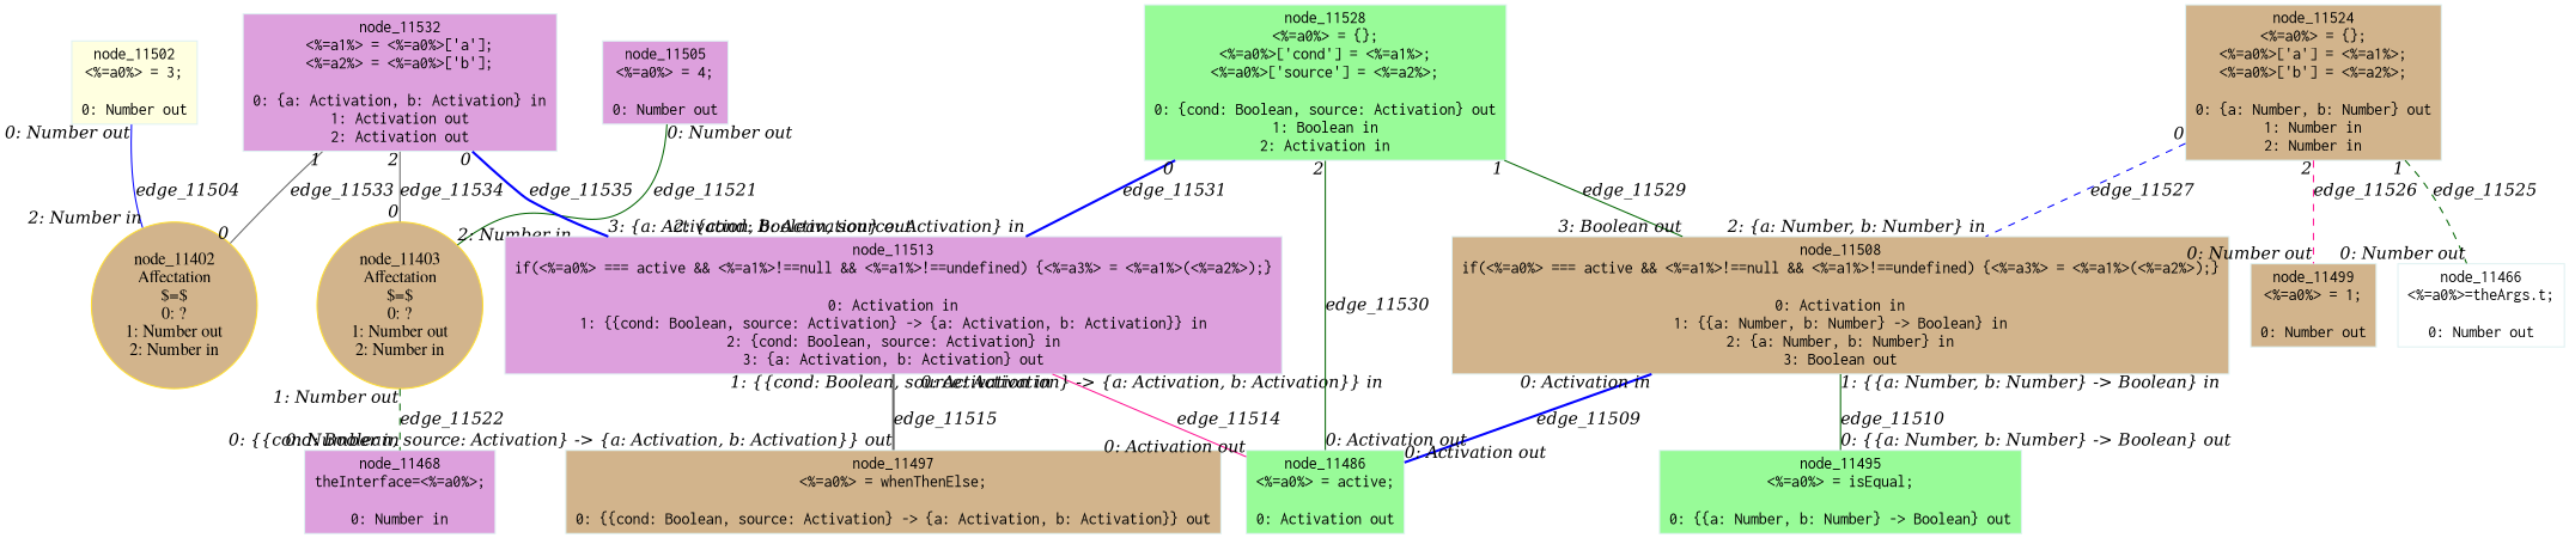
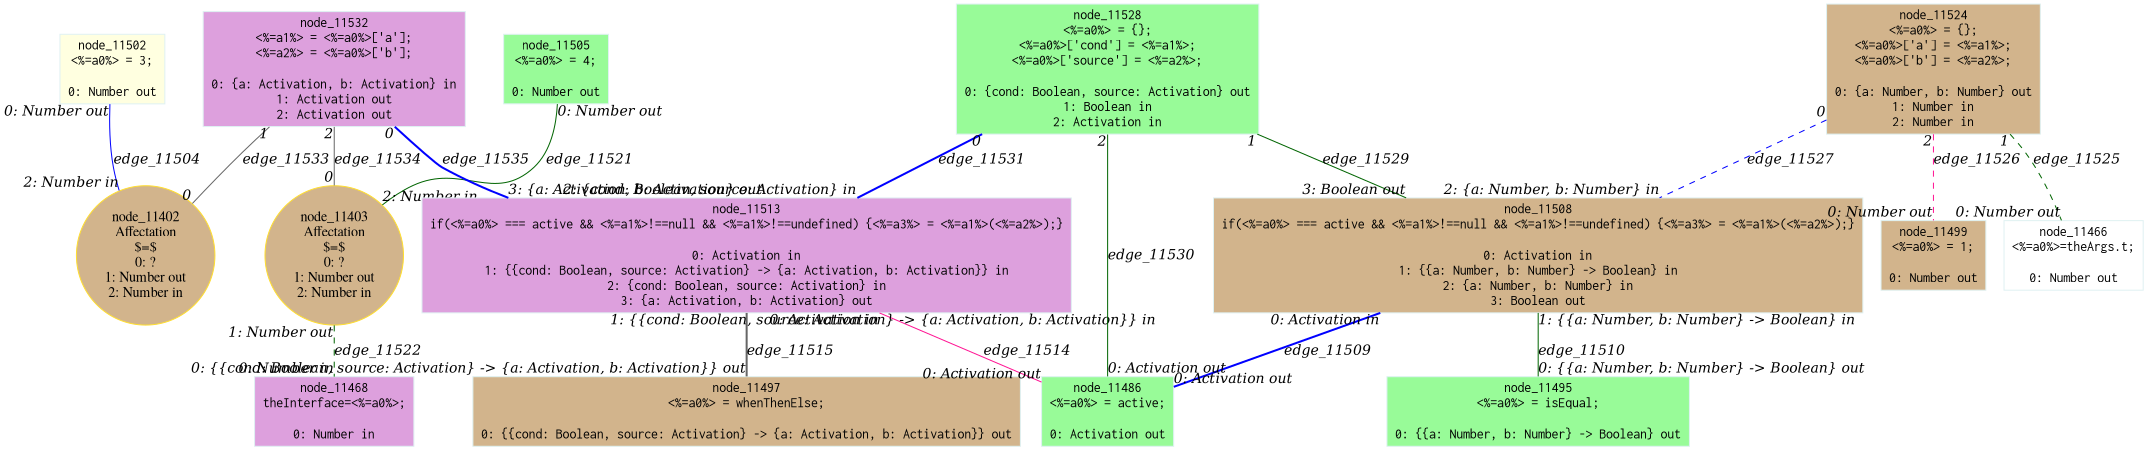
  digraph {
    node [color="#dff1f2" fillcolor=tan fontname=Courier shape=box style=filled]
    edge [arrowHead=none arrowsize=1 color=darkgreen dir=none fontname="Times-Italic" headlabel="0: Activation out" style=solid taillabel=1]
    n1 [color="#ffde2f" fontname=Times label="node_11402\nAffectation\n$=$\n0: ?\n1: Number out\n2: Number in" shape=ellipse]
    n2 [fillcolor=plum label="node_11468\ntheInterface=<%=a0%>;\n\n0: Number in"]
    n3 [color="#ffde2f" fontname=Times label="node_11403\nAffectation\n$=$\n0: ?\n1: Number out\n2: Number in" shape=ellipse]
    n4 [fillcolor=white label="node_11466\n<%=a0%>=theArgs.t;\n\n0: Number out"]
    n5 [fillcolor=palegreen label="node_11486\n<%=a0%> = active;\n\n0: Activation out"]
    n6 [fillcolor=palegreen label="node_11495\n<%=a0%> = isEqual;\n\n0: {{a: Number, b: Number} -> Boolean} out"]
    n7 [label="node_11497\n<%=a0%> = whenThenElse;\n\n0: {{cond: Boolean, source: Activation} -> {a: Activation, b: Activation}} out"]
    n8 [label="node_11499\n<%=a0%> = 1;\n\n0: Number out"]
    n9 [fillcolor=lightyellow label="node_11502\n<%=a0%> = 3;\n\n0: Number out"]
-   n10 [fillcolor=plum label="node_11505\n<%=a0%> = 4;\n\n0: Number out"]
+   n10 [fillcolor=palegreen label="node_11505\n<%=a0%> = 4;\n\n0: Number out"]
    n11 [label="node_11508\nif(<%=a0%> === active && <%=a1%>!==null && <%=a1%>!==undefined) {<%=a3%> = <%=a1%>(<%=a2%>);}\n\n0: Activation in\n1: {{a: Number, b: Number} -> Boolean} in\n2: {a: Number, b: Number} in\n3: Boolean out"]
    n12 [fillcolor=plum label="node_11513\nif(<%=a0%> === active && <%=a1%>!==null && <%=a1%>!==undefined) {<%=a3%> = <%=a1%>(<%=a2%>);}\n\n0: Activation in\n1: {{cond: Boolean, source: Activation} -> {a: Activation, b: Activation}} in\n2: {cond: Boolean, source: Activation} in\n3: {a: Activation, b: Activation} out"]
    n13 [label="node_11524\n<%=a0%> = {};\n<%=a0%>['a'] = <%=a1%>;\n<%=a0%>['b'] = <%=a2%>;\n\n0: {a: Number, b: Number} out\n1: Number in\n2: Number in"]
    n14 [fillcolor=palegreen label="node_11528\n<%=a0%> = {};\n<%=a0%>['cond'] = <%=a1%>;\n<%=a0%>['source'] = <%=a2%>;\n\n0: {cond: Boolean, source: Activation} out\n1: Boolean in\n2: Activation in"]
    n15 [fillcolor=plum label="node_11532\n<%=a1%> = <%=a0%>['a'];\n<%=a2%> = <%=a0%>['b'];\n\n0: {a: Activation, b: Activation} in\n1: Activation out\n2: Activation out"]
    n3 -> n2 [headlabel="0: Number in" label=edge_11522 style=dashed taillabel="1: Number out"]
    n9 -> n1 [color=blue headlabel="2: Number in" label=edge_11504 taillabel="0: Number out"]
    n10 -> n3 [headlabel="2: Number in" label=edge_11521 taillabel="0: Number out"]
    n11 -> n5 [color=blue label=edge_11509 style=bold taillabel="0: Activation in"]
    n11 -> n6 [headlabel="0: {{a: Number, b: Number} -> Boolean} out" label=edge_11510 taillabel="1: {{a: Number, b: Number} -> Boolean} in"]
    n12 -> n5 [color=deeppink label=edge_11514 taillabel="0: Activation in"]
    n12 -> n7 [color=gray40 headlabel="0: {{cond: Boolean, source: Activation} -> {a: Activation, b: Activation}} out" label=edge_11515 style=bold taillabel="1: {{cond: Boolean, source: Activation} -> {a: Activation, b: Activation}} in"]
    n13 -> n4 [headlabel="0: Number out" label=edge_11525 style=dashed]
    n13 -> n8 [color=deeppink headlabel="0: Number out" label=edge_11526 style=dashed taillabel=2]
    n13 -> n11 [color=blue headlabel="2: {a: Number, b: Number} in" label=edge_11527 style=dashed taillabel=0]
    n14 -> n5 [label=edge_11530 taillabel=2]
    n14 -> n11 [headlabel="3: Boolean out" label=edge_11529]
    n14 -> n12 [color=blue headlabel="2: {cond: Boolean, source: Activation} in" label=edge_11531 style=bold taillabel=0]
    n15 -> n1 [color=gray40 headlabel=0 label=edge_11533]
    n15 -> n3 [color=gray40 headlabel=0 label=edge_11534 taillabel=2]
    n15 -> n12 [color=blue headlabel="3: {a: Activation, b: Activation} out" label=edge_11535 style=bold taillabel=0]
  }
